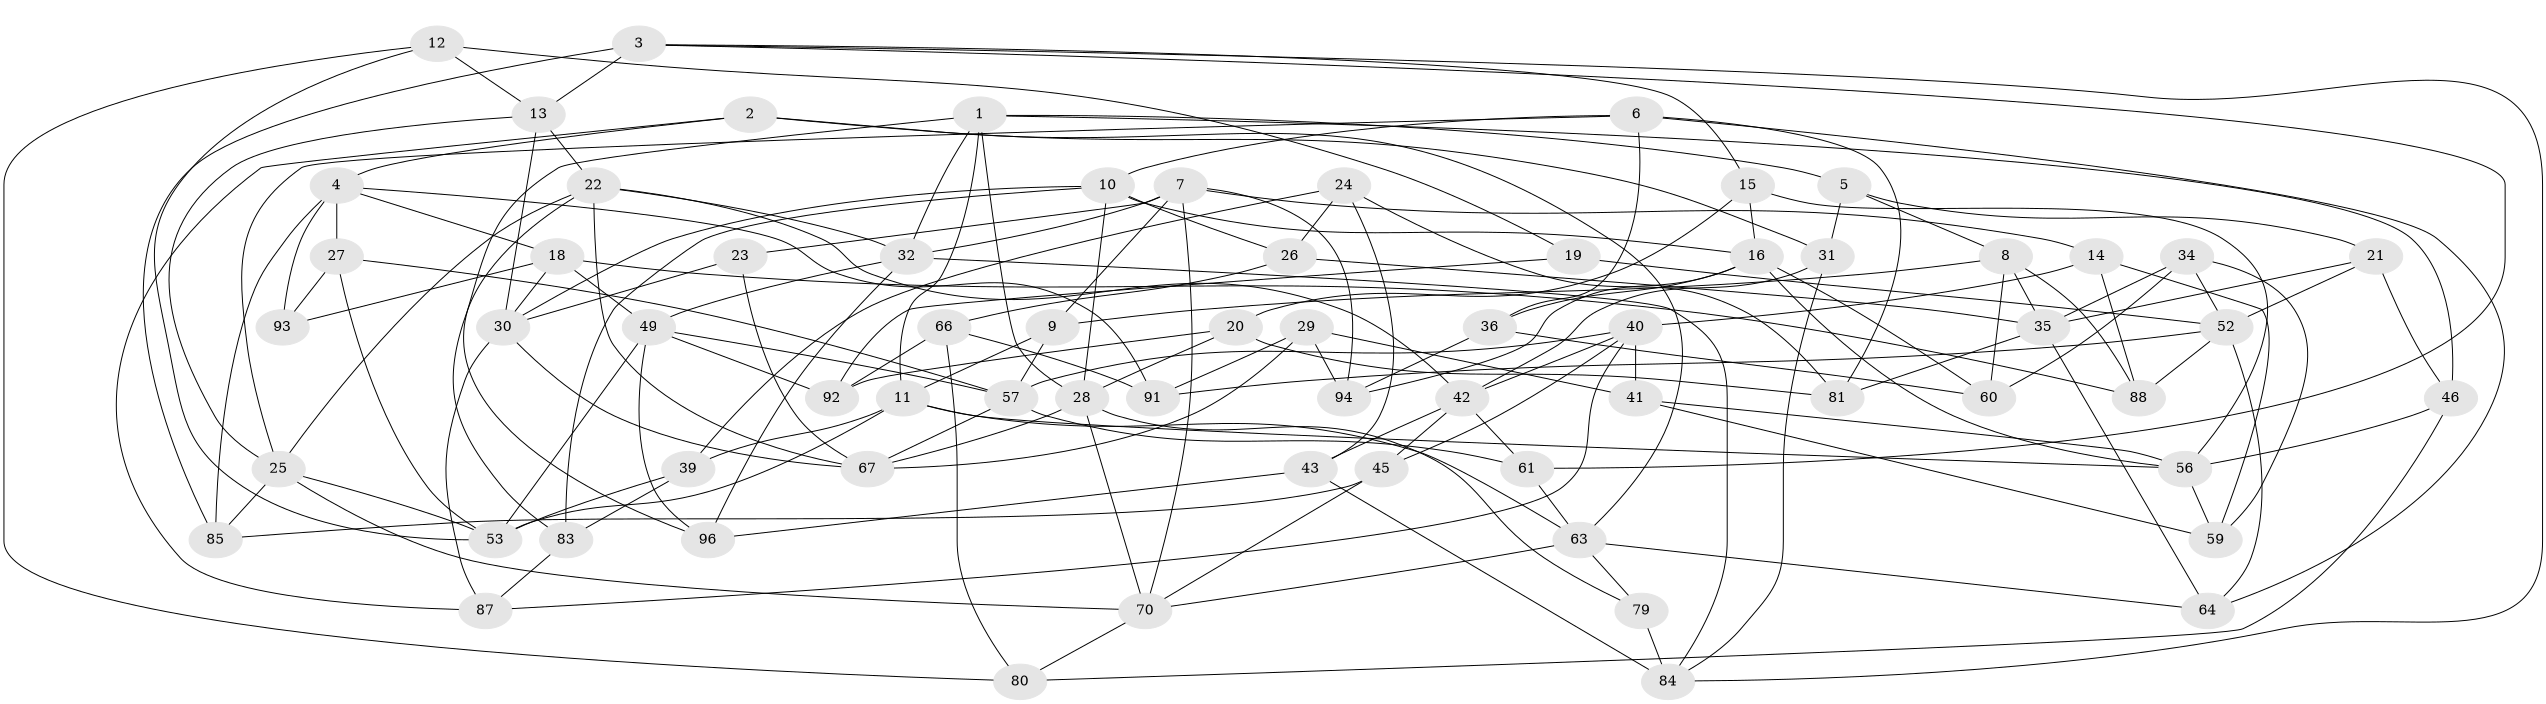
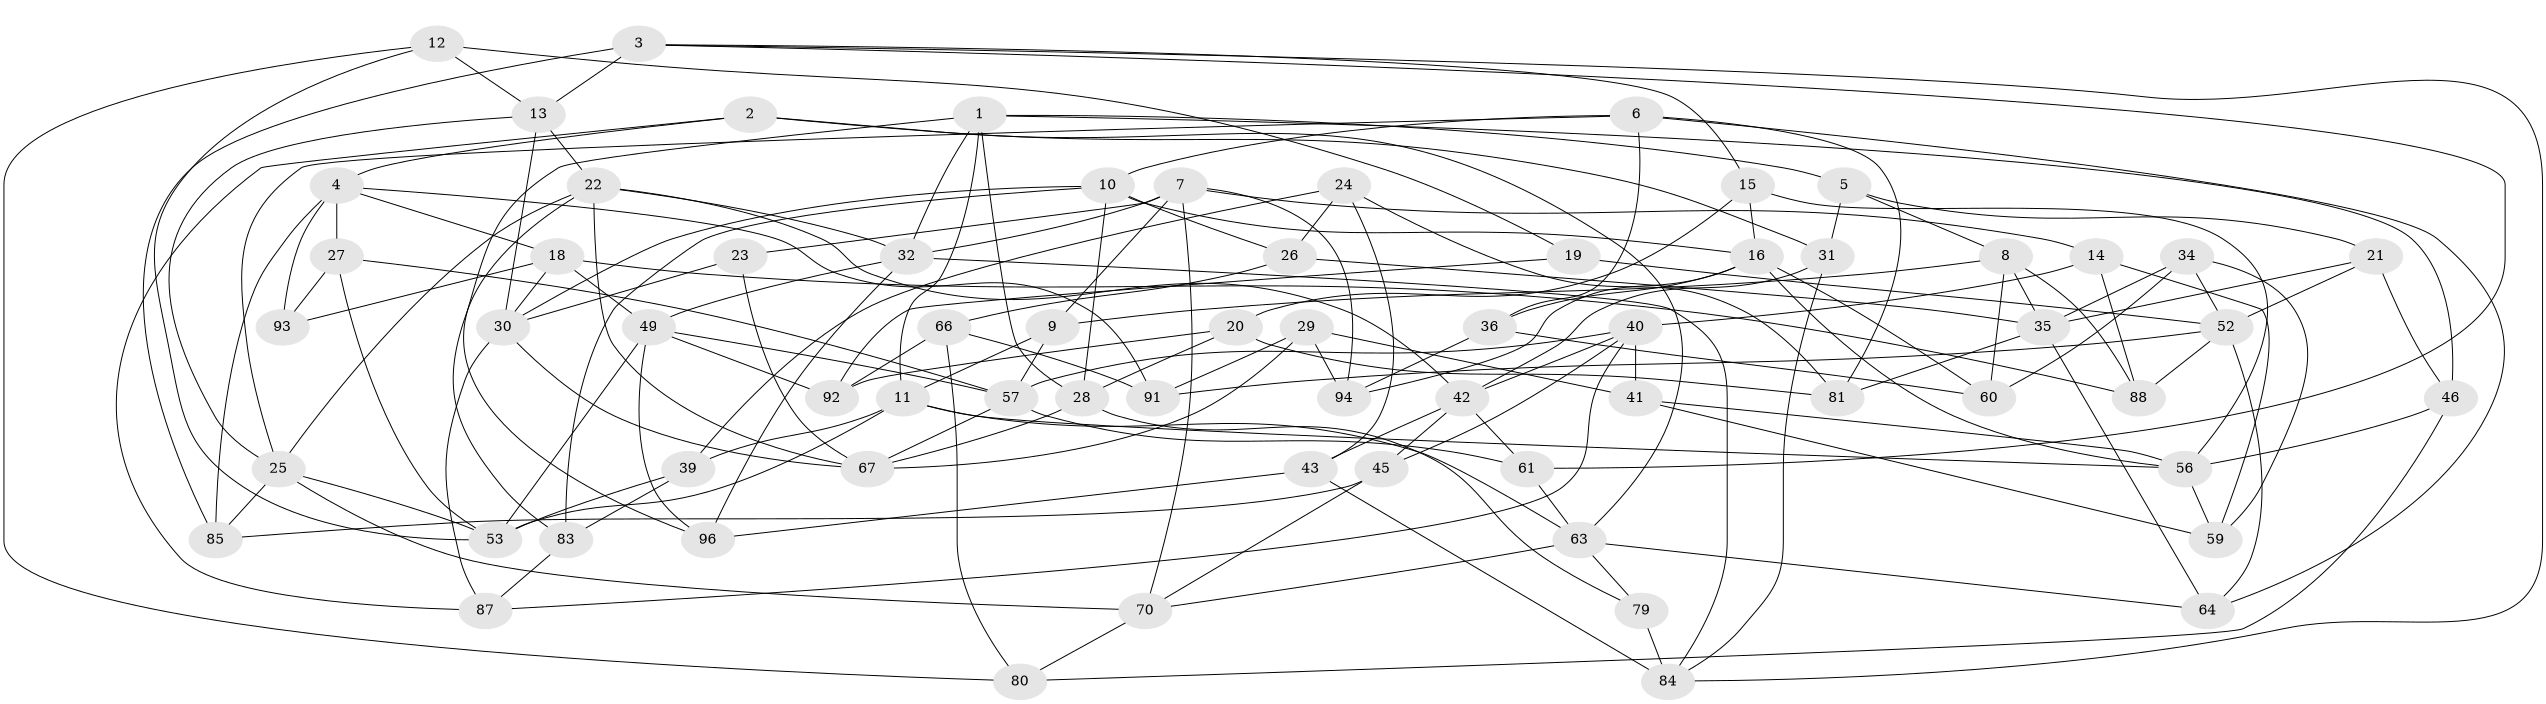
  graph {
    node [color=gray90 style=filled]
    1 [super="+17"]
    5
    11 [super="+89"]
    28 [super="+48"]
    32 [super="+82"]
    46
    96
    31
    8 [super="+38"]
    21
    63 [super="+74"]
    39
    53 [super="+65"]
    56 [super="+76"]
    70 [super="+71"]
    67 [super="+69"]
    79
    84 [super="+95"]
    49 [super="+68"]
    80
    4 [super="+75"]
    85
    18 [super="+44"]
    27
    91
    93
    2
    87
    42 [super="+58"]
    64
    3 [super="+50"]
    13 [super="+37"]
    15
    61
    25 [super="+55"]
    30 [super="+47"]
    22 [super="+72"]
    16 [super="+33"]
    20
    88
    57 [super="+73"]
    9
    35 [super="+86"]
    60 [super="+90"]
    52 [super="+78"]
    6 [super="+54"]
    10 [super="+77"]
    36
    81
    26
    83
    23
    94
    7 [super="+62"]
    14
    40 [super="+51"]
    59
    66
    12
    19
    92
    41
    45
    43
    24
    29
    34
    1 -- 5
    1 -- 11
    1 -- 28
    1 -- 32
    1 -- 46
    1 -- 96
    5 -- 31
    5 -- 8
    5 -- 21
    11 -- 63
    11 -- 39
    11 -- 53
    11 -- 56
-   28 -- 70
    28 -- 67
    28 -- 79
    32 -- 96
    32 -- 84
    32 -- 49
    46 -- 56
    46 -- 80
    31 -- 84
    31 -- 42
    8 -- 88
    8 -- 9
    8 -- 35
    8 -- 60 [weight=2]
    21 -- 46
    21 -- 35
    21 -- 52
    63 -- 70
    63 -- 79
    63 -- 64
    39 -- 53
    39 -- 83
    56 -- 59
    70 -- 80
    79 -- 84 [weight=2]
    49 -- 96
    49 -- 53
    49 -- 57
    49 -- 92
    4 -- 85
    4 -- 18
    4 -- 27
    4 -- 91
    4 -- 93
    18 -- 49
    18 -- 93 [weight=2]
    18 -- 30
    18 -- 88
    27 -- 53
    27 -- 93
    27 -- 57
    2 -- 31
    2 -- 63
    2 -- 4
    2 -- 87
    42 -- 61
    42 -- 45
    42 -- 43
    3 -- 84
    3 -- 85
    3 -- 13 [weight=2]
    3 -- 15
    3 -- 61
    13 -- 25
    13 -- 30
    13 -- 22
    15 -- 56
    15 -- 16
    15 -- 20
    61 -- 63
    25 -- 53
    25 -- 70
    25 -- 85
    30 -- 67
    30 -- 87
    22 -- 32
    22 -- 67
    22 -- 42
    22 -- 25
    22 -- 83
    16 -- 56
    16 -- 60
    16 -- 36
    16 -- 94
    20 -- 28
    20 -- 81
    20 -- 92
    57 -- 67
    57 -- 61
    9 -- 11
    9 -- 57
    35 -- 64
    35 -- 81
    52 -- 91
    52 -- 64
    52 -- 88
    6 -- 64
    6 -- 25
    6 -- 10
    6 -- 36
    6 -- 81
    10 -- 28
    10 -- 30
    10 -- 16
    10 -- 26
    10 -- 83
    36 -- 60
    36 -- 94
    26 -- 35
    26 -- 66
    83 -- 87
    23 -- 67
    23 -- 30
    7 -- 32
    7 -- 70
    7 -- 9
    7 -- 23
    7 -- 94
    7 -- 14
    14 -- 88
    14 -- 40
    14 -- 59
    40 -- 87
    40 -- 42
    40 -- 57
    40 -- 41
    40 -- 45
    66 -- 80
    66 -- 91
    66 -- 92
    12 -- 53
    12 -- 80
    12 -- 13
    12 -- 19
    19 -- 52
    19 -- 92
    41 -- 56
    41 -- 59
    45 -- 70
    45 -- 85
    43 -- 96
    43 -- 84
    24 -- 39
    24 -- 81
    24 -- 26
    24 -- 43
    29 -- 67
    29 -- 91
    29 -- 94
    29 -- 41
    34 -- 35
    34 -- 60
    34 -- 52
    34 -- 59
  }
